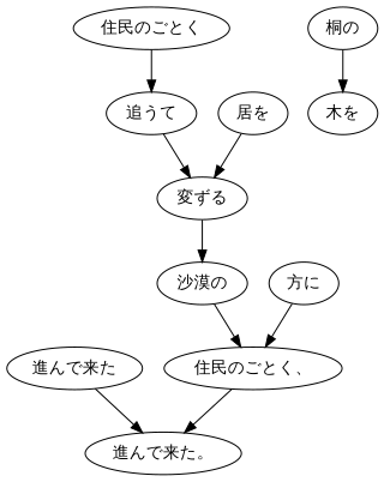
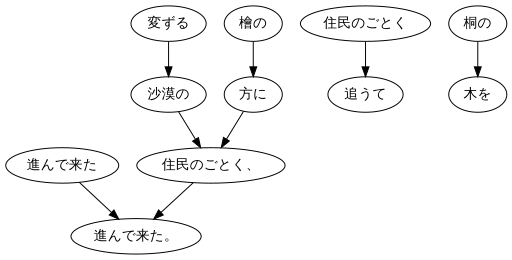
  digraph {
    fontname=Roboto
    node [fontname=Roboto]
    edge [fontname=Roboto]
    n1 [label="進んで来た"]
    n2 [label="進んで来た。"]
    n3 [label="住民のごとく"]
    n4 [label="追うて"]
    n5 [label="変ずる"]
    n6 [label="沙漠の"]
-   n7 [label="居を"]
    n8 [label="住民のごとく、"]
    n9 [label="桐の"]
    n10 [label="木を"]
+   n11 [label="檜の"]
    n12 [label="方に"]
    n1 -> n2
    n3 -> n4
-   n4 -> n5
    n5 -> n6
    n6 -> n8
-   n7 -> n5
    n8 -> n2
    n9 -> n10
+   n11 -> n12
    n12 -> n8
  }
